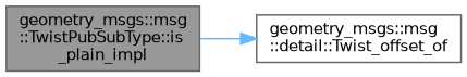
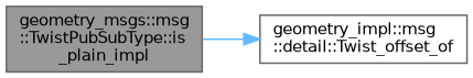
  digraph {
    rankdir=LR
    node [fontname=Helvetica fontsize=10 shape=box style=filled]
    n1 [color=gray40 fillcolor=grey60 fontcolor=black height=0.2 label="geometry_msgs::msg\l::TwistPubSubType::is\l_plain_impl" width=0.4]
-   n2 [color=grey40 fillcolor=white height=0.2 label="geometry_msgs::msg\l::detail::Twist_offset_of" width=0.4]
+   n2 [color=grey40 fillcolor=white height=0.2 label="geometry_impl::msg\l::detail::Twist_offset_of" width=0.4]
    n1 -> n2 [color=steelblue1 fontname=Helvetica fontsize=10 labelfontname=Helvetica labelfontsize=10 style=solid]
  }
